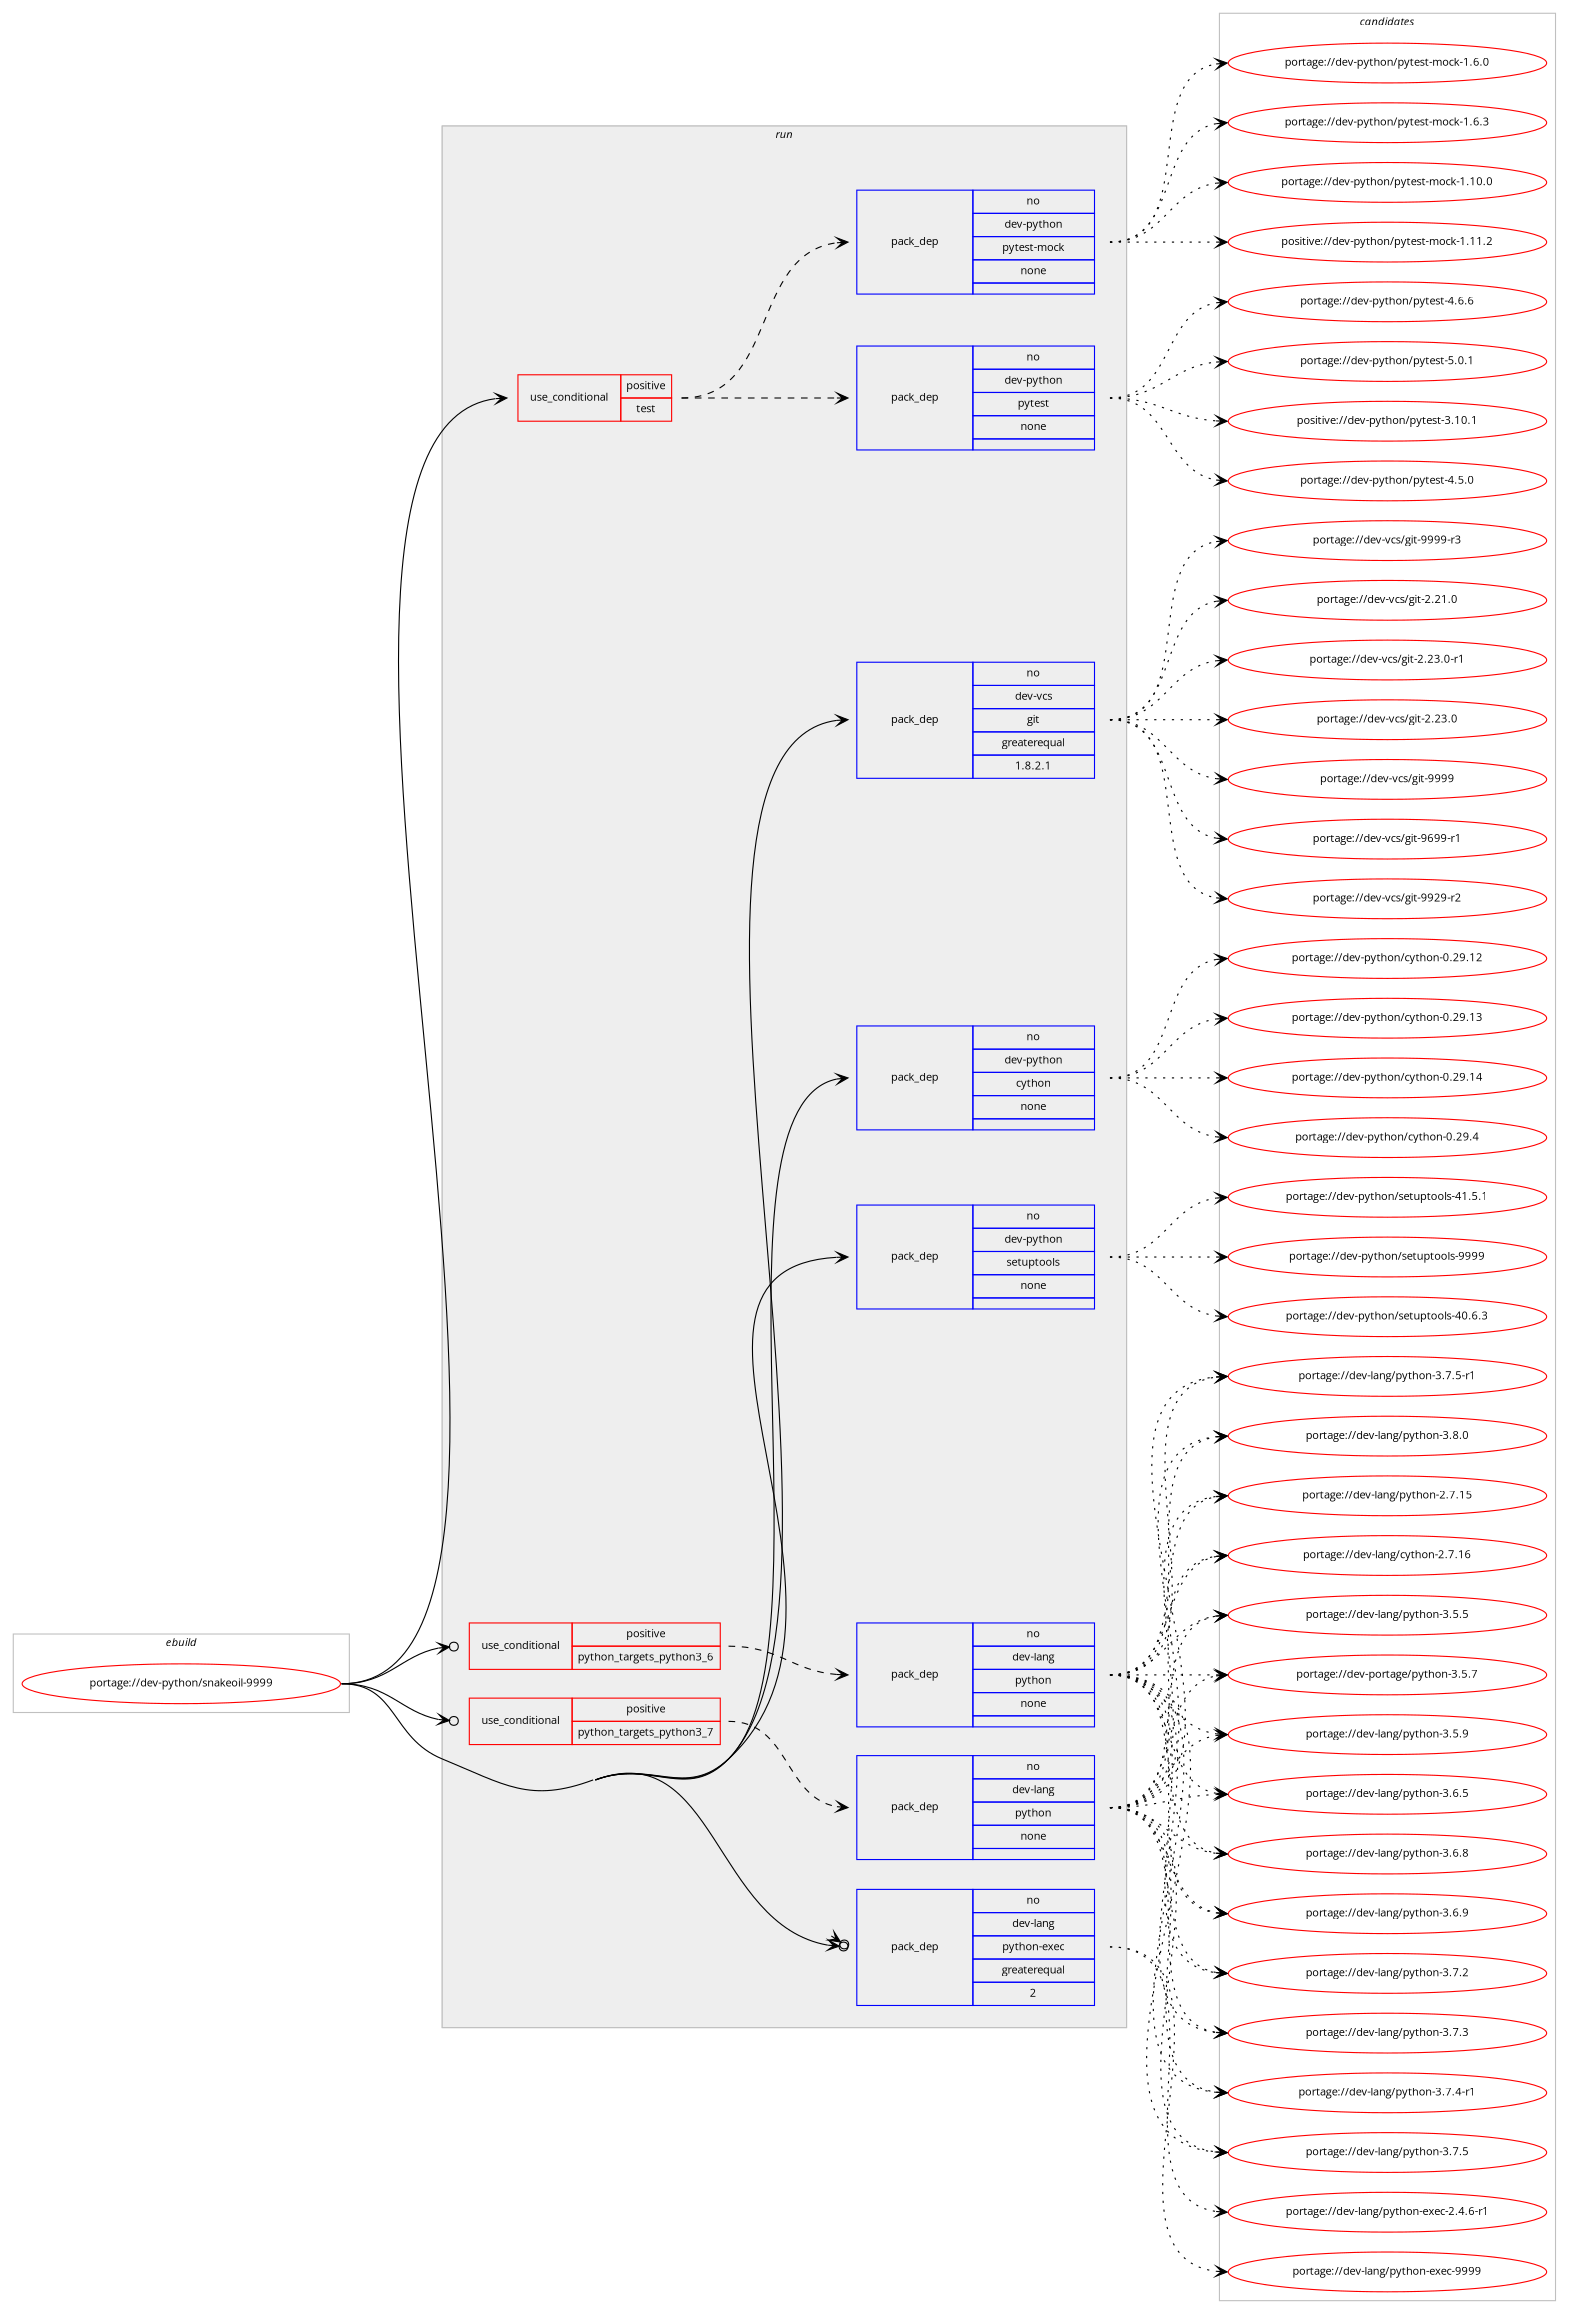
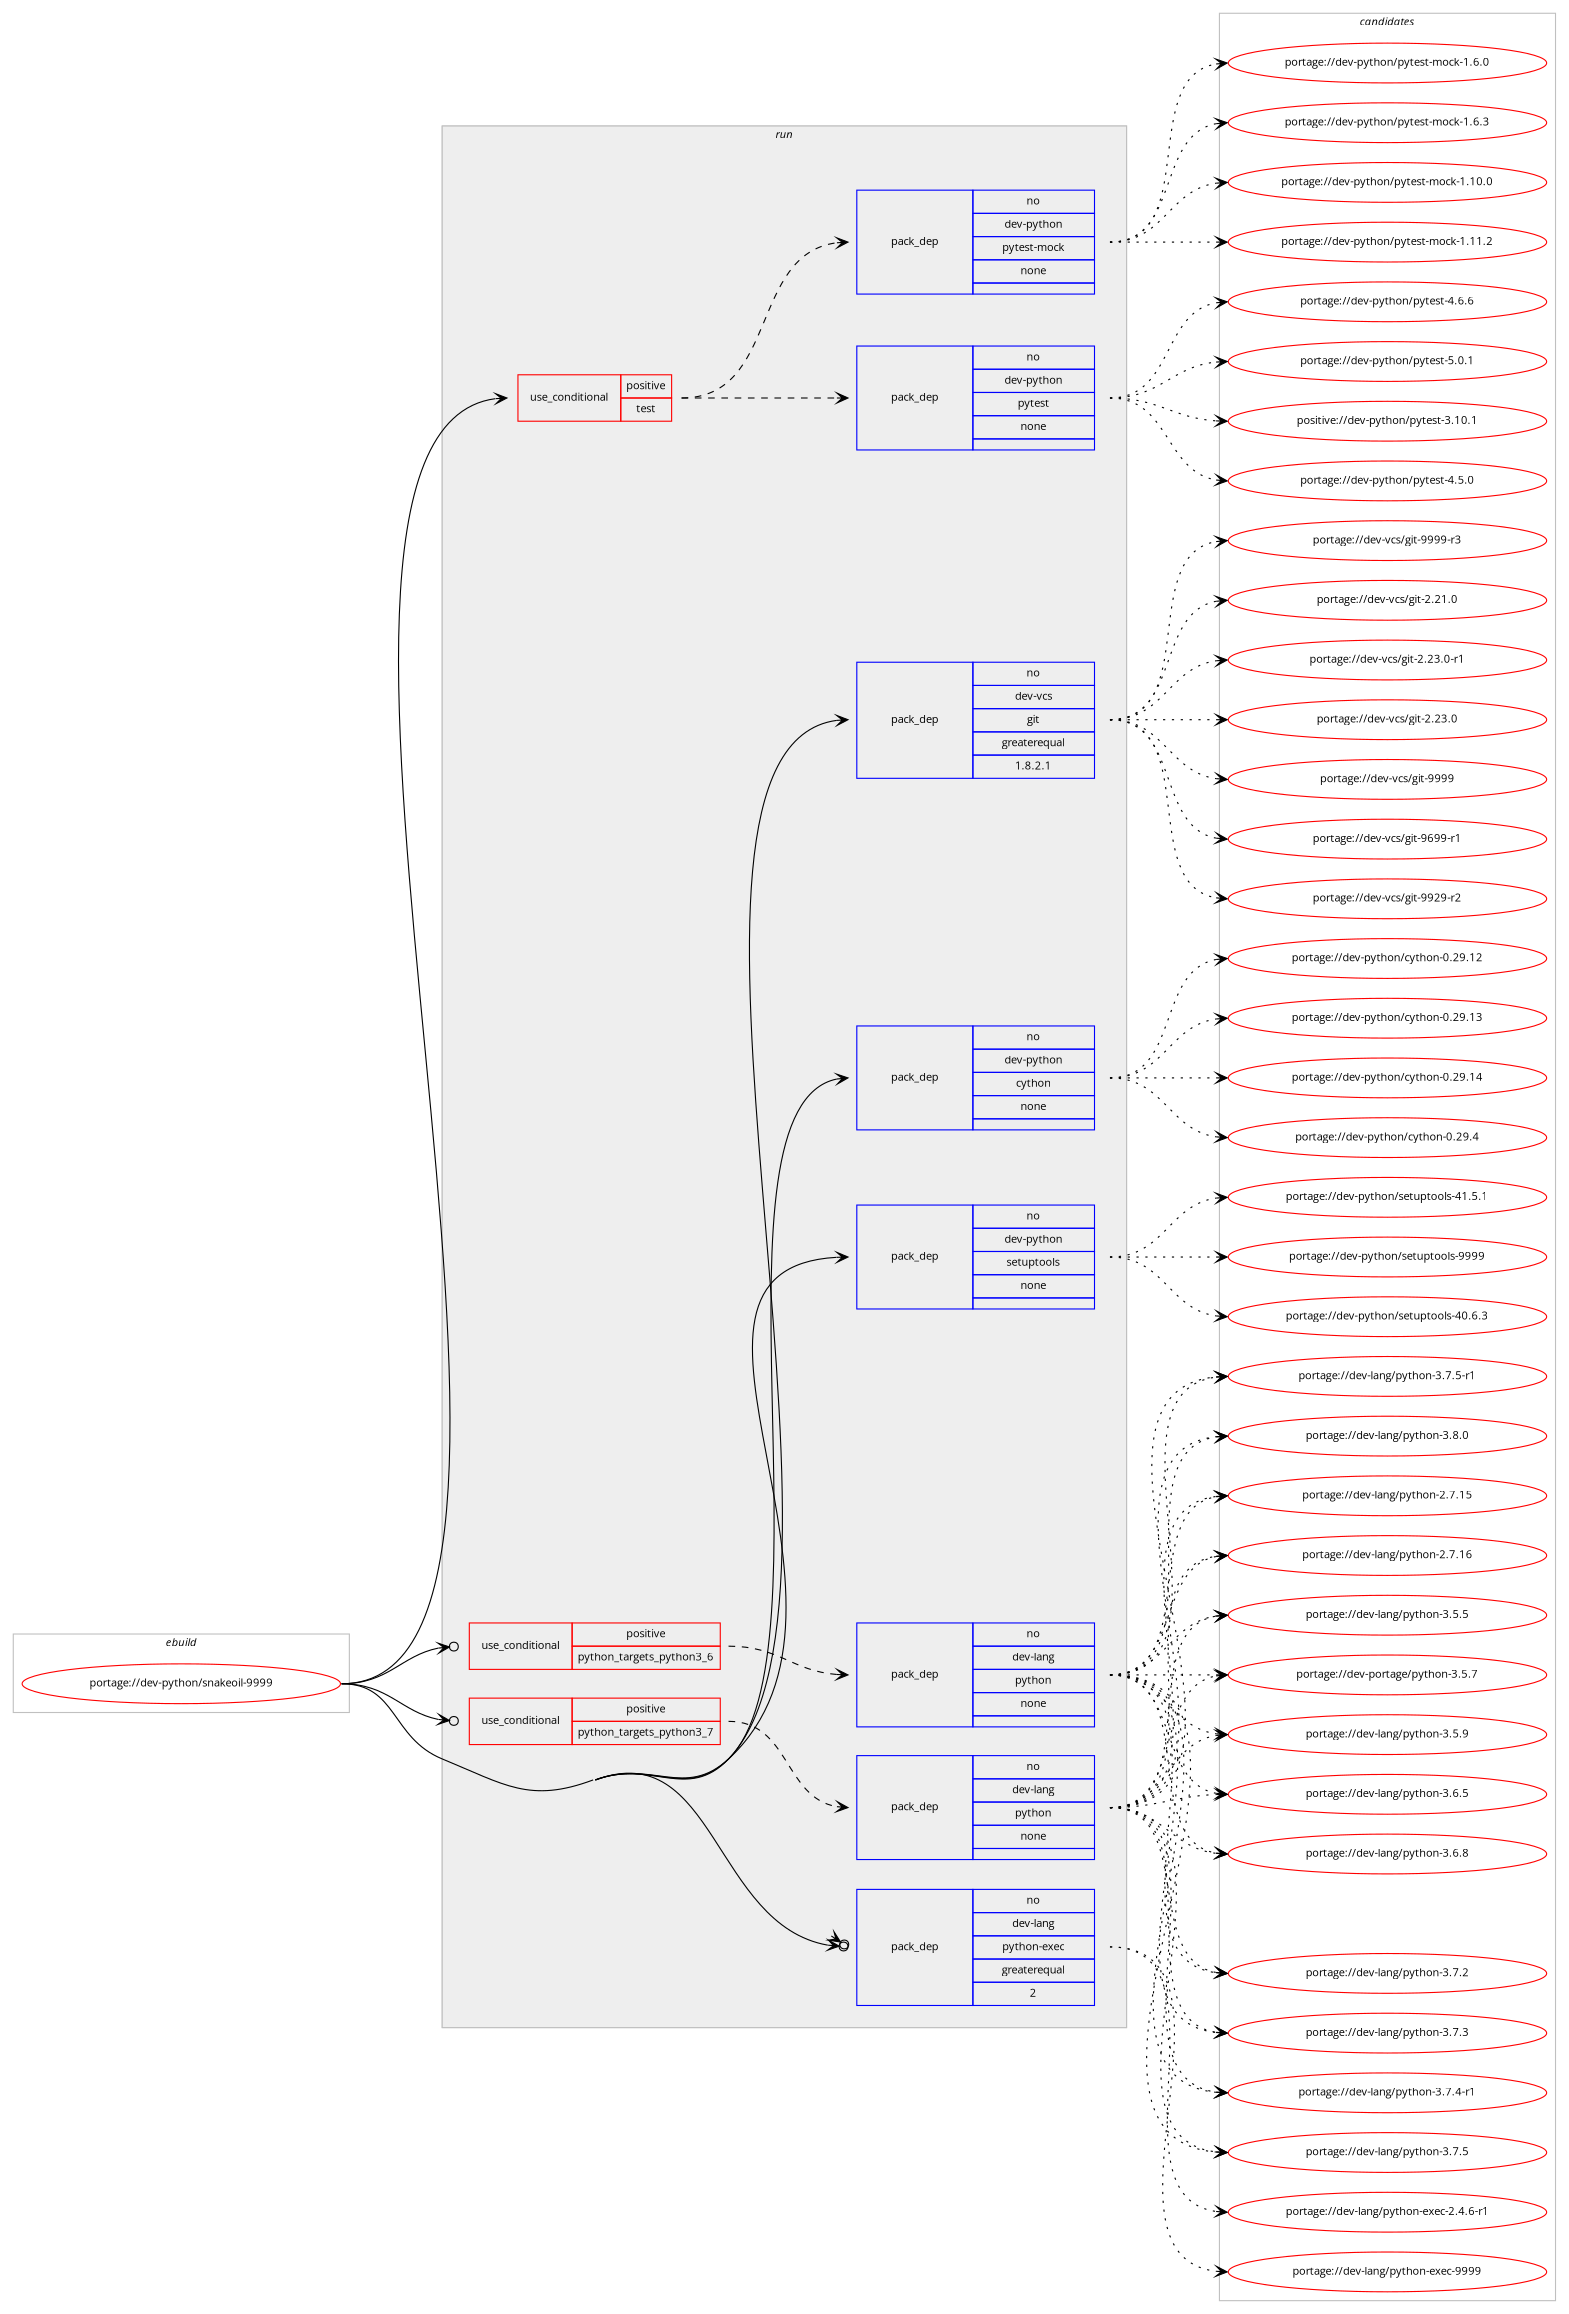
  digraph {
    compound=true
    concentrate=true
    fontname="Open Sans"
    fontsize=10
    newrank=true
    rankdir=LR
    ranksep=1.5
    node [color=red fontname="Open Sans" fontsize=10]
    edge [arrowhead=vee fontname="Open Sans" headport=w style=dotted tailport=e weight=100]
    n1 [label="portage://dev-python/snakeoil-9999" width=4]
    n2 [color=blue label=<<TABLE BORDER="0" CELLBORDER="1" CELLSPACING="0" CELLPADDING="4" WIDTH="220"><TR><TD ROWSPAN="6" CELLPADDING="30">pack_dep</TD></TR><TR><TD WIDTH="110">no</TD></TR><TR><TD>dev-python</TD></TR><TR><TD>pytest</TD></TR><TR><TD>none</TD></TR><TR><TD></TD></TR></TABLE>> shape=none]
    n3 [color=blue label=<<TABLE BORDER="0" CELLBORDER="1" CELLSPACING="0" CELLPADDING="4" WIDTH="220"><TR><TD ROWSPAN="6" CELLPADDING="30">pack_dep</TD></TR><TR><TD WIDTH="110">no</TD></TR><TR><TD>dev-python</TD></TR><TR><TD>pytest-mock</TD></TR><TR><TD>none</TD></TR><TR><TD></TD></TR></TABLE>> shape=none]
    n4 [label=<<TABLE BORDER="0" CELLBORDER="1" CELLSPACING="0" CELLPADDING="4"><TR><TD ROWSPAN="3" CELLPADDING="10">use_conditional</TD></TR><TR><TD>positive</TD></TR><TR><TD>test</TD></TR></TABLE>> shape=none]
    n5 [color=blue label=<<TABLE BORDER="0" CELLBORDER="1" CELLSPACING="0" CELLPADDING="4" WIDTH="220"><TR><TD ROWSPAN="6" CELLPADDING="30">pack_dep</TD></TR><TR><TD WIDTH="110">no</TD></TR><TR><TD>dev-python</TD></TR><TR><TD>cython</TD></TR><TR><TD>none</TD></TR><TR><TD></TD></TR></TABLE>> shape=none]
    n6 [color=blue label=<<TABLE BORDER="0" CELLBORDER="1" CELLSPACING="0" CELLPADDING="4" WIDTH="220"><TR><TD ROWSPAN="6" CELLPADDING="30">pack_dep</TD></TR><TR><TD WIDTH="110">no</TD></TR><TR><TD>dev-python</TD></TR><TR><TD>setuptools</TD></TR><TR><TD>none</TD></TR><TR><TD></TD></TR></TABLE>> shape=none]
    n7 [color=blue label=<<TABLE BORDER="0" CELLBORDER="1" CELLSPACING="0" CELLPADDING="4" WIDTH="220"><TR><TD ROWSPAN="6" CELLPADDING="30">pack_dep</TD></TR><TR><TD WIDTH="110">no</TD></TR><TR><TD>dev-vcs</TD></TR><TR><TD>git</TD></TR><TR><TD>greaterequal</TD></TR><TR><TD>1.8.2.1</TD></TR></TABLE>> shape=none]
    n8 [color=blue label=<<TABLE BORDER="0" CELLBORDER="1" CELLSPACING="0" CELLPADDING="4" WIDTH="220"><TR><TD ROWSPAN="6" CELLPADDING="30">pack_dep</TD></TR><TR><TD WIDTH="110">no</TD></TR><TR><TD>dev-lang</TD></TR><TR><TD>python</TD></TR><TR><TD>none</TD></TR><TR><TD></TD></TR></TABLE>> shape=none]
    n9 [label=<<TABLE BORDER="0" CELLBORDER="1" CELLSPACING="0" CELLPADDING="4"><TR><TD ROWSPAN="3" CELLPADDING="10">use_conditional</TD></TR><TR><TD>positive</TD></TR><TR><TD>python_targets_python3_6</TD></TR></TABLE>> shape=none]
    n10 [color=blue label=<<TABLE BORDER="0" CELLBORDER="1" CELLSPACING="0" CELLPADDING="4" WIDTH="220"><TR><TD ROWSPAN="6" CELLPADDING="30">pack_dep</TD></TR><TR><TD WIDTH="110">no</TD></TR><TR><TD>dev-lang</TD></TR><TR><TD>python</TD></TR><TR><TD>none</TD></TR><TR><TD></TD></TR></TABLE>> shape=none]
    n11 [label=<<TABLE BORDER="0" CELLBORDER="1" CELLSPACING="0" CELLPADDING="4"><TR><TD ROWSPAN="3" CELLPADDING="10">use_conditional</TD></TR><TR><TD>positive</TD></TR><TR><TD>python_targets_python3_7</TD></TR></TABLE>> shape=none]
    n12 [color=blue label=<<TABLE BORDER="0" CELLBORDER="1" CELLSPACING="0" CELLPADDING="4" WIDTH="220"><TR><TD ROWSPAN="6" CELLPADDING="30">pack_dep</TD></TR><TR><TD WIDTH="110">no</TD></TR><TR><TD>dev-lang</TD></TR><TR><TD>python-exec</TD></TR><TR><TD>greaterequal</TD></TR><TR><TD>2</TD></TR></TABLE>> shape=none]
    n13 [label="positive://dev-python/pytest-3.10.1" width=4]
    n14 [label="portage://dev-python/pytest-4.5.0" width=4]
    n15 [label="portage://dev-python/pytest-4.6.6" width=4]
    n16 [label="portage://dev-python/pytest-5.0.1" width=4]
    n17 [label="portage://dev-python/pytest-mock-1.10.0" width=4]
-   n18 [label="positive://dev-python/pytest-mock-1.11.2" width=4]
+   n18 [label="portage://dev-python/pytest-mock-1.11.2" width=4]
    n19 [label="portage://dev-python/pytest-mock-1.6.0" width=4]
    n20 [label="portage://dev-python/pytest-mock-1.6.3" width=4]
    n21 [label="portage://dev-python/cython-0.29.12" width=4]
    n22 [label="portage://dev-python/cython-0.29.13" width=4]
    n23 [label="portage://dev-python/cython-0.29.14" width=4]
    n24 [label="portage://dev-python/cython-0.29.4" width=4]
    n25 [label="portage://dev-python/setuptools-40.6.3" width=4]
    n26 [label="portage://dev-python/setuptools-41.5.1" width=4]
    n27 [label="portage://dev-python/setuptools-9999" width=4]
    n28 [label="portage://dev-vcs/git-2.21.0" width=4]
    n29 [label="portage://dev-vcs/git-2.23.0-r1" width=4]
    n30 [label="portage://dev-vcs/git-2.23.0" width=4]
    n31 [label="portage://dev-vcs/git-9999" width=4]
    n32 [label="portage://dev-vcs/git-9699-r1" width=4]
    n33 [label="portage://dev-vcs/git-9929-r2" width=4]
    n34 [label="portage://dev-vcs/git-9999-r3" width=4]
    n35 [label="portage://dev-lang/python-2.7.15" width=4]
-   n36 [label="portage://dev-lang/cython-2.7.16" width=4]
+   n36 [label="portage://dev-lang/python-2.7.16" width=4]
    n37 [label="portage://dev-lang/python-3.5.5" width=4]
    n38 [label="portage://dev-portage/python-3.5.7" width=4]
    n39 [label="portage://dev-lang/python-3.5.9" width=4]
    n40 [label="portage://dev-lang/python-3.6.5" width=4]
    n41 [label="portage://dev-lang/python-3.6.8" width=4]
-   n42 [label="portage://dev-lang/python-3.6.9" width=4]
    n43 [label="portage://dev-lang/python-3.7.2" width=4]
    n44 [label="portage://dev-lang/python-3.7.3" width=4]
    n45 [label="portage://dev-lang/python-3.7.4-r1" width=4]
    n46 [label="portage://dev-lang/python-3.7.5" width=4]
    n47 [label="portage://dev-lang/python-3.7.5-r1" width=4]
    n48 [label="portage://dev-lang/python-3.8.0" width=4]
    n49 [label="portage://dev-lang/python-exec-2.4.6-r1" width=4]
    n50 [label="portage://dev-lang/python-exec-9999" width=4]
    subgraph cluster_1 {
      color=gray
      label=<<i>ebuild</i>>
      rank=same
      n1
    }
    subgraph cluster_2 {
      color=gray
      label=<<i>dependencies</i>>
      subgraph cluster_3 {
        color=gray
        fillcolor="#eeeeee"
        label=<<i>compile</i>>
        style=filled
        subgraph sub_4 {
          color=gray
          fillcolor="#eeeeee"
          label=<<i>compile</i>>
          style=filled
          n4
          subgraph sub_5 {
            color=gray
            fillcolor="#eeeeee"
            label=<<i>compile</i>>
            style=filled
            n2
          }
          subgraph sub_6 {
            color=gray
            fillcolor="#eeeeee"
            label=<<i>compile</i>>
            style=filled
            n3
          }
        }
        subgraph sub_7 {
          color=gray
          fillcolor="#eeeeee"
          label=<<i>compile</i>>
          style=filled
          n5
        }
        subgraph sub_8 {
          color=gray
          fillcolor="#eeeeee"
          label=<<i>compile</i>>
          style=filled
          n6
        }
        subgraph sub_9 {
          color=gray
          fillcolor="#eeeeee"
          label=<<i>compile</i>>
          style=filled
          n7
        }
      }
      subgraph cluster_10 {
        color=gray
        fillcolor="#eeeeee"
        label=<<i>compile and run</i>>
        style=filled
        subgraph sub_11 {
          color=gray
          fillcolor="#eeeeee"
          label=<<i>compile and run</i>>
          style=filled
          n9
          subgraph sub_12 {
            color=gray
            fillcolor="#eeeeee"
            label=<<i>compile and run</i>>
            style=filled
            n8
          }
        }
        subgraph sub_13 {
          color=gray
          fillcolor="#eeeeee"
          label=<<i>compile and run</i>>
          style=filled
          n11
          subgraph sub_14 {
            color=gray
            fillcolor="#eeeeee"
            label=<<i>compile and run</i>>
            style=filled
            n10
          }
        }
        subgraph sub_15 {
          color=gray
          fillcolor="#eeeeee"
          label=<<i>compile and run</i>>
          style=filled
          n12
        }
      }
      subgraph cluster_16 {
        color=gray
        fillcolor="#eeeeee"
        label=<<i>run</i>>
        style=filled
      }
    }
    subgraph cluster_17 {
      color=gray
      label=<<i>candidates</i>>
      rank=same
      subgraph sub_18 {
        color=black
        label=<<i>candidates</i>>
        nodesep=1
        rank=same
        n13
        n14
        n15
        n16
      }
      subgraph sub_19 {
        color=black
        label=<<i>candidates</i>>
        nodesep=1
        rank=same
        n17
        n18
        n19
        n20
      }
      subgraph sub_20 {
        color=black
        label=<<i>candidates</i>>
        nodesep=1
        rank=same
        n21
        n22
        n23
        n24
      }
      subgraph sub_21 {
        color=black
        label=<<i>candidates</i>>
        nodesep=1
        rank=same
        n25
        n26
        n27
      }
      subgraph sub_22 {
        color=black
        label=<<i>candidates</i>>
        nodesep=1
        rank=same
        n28
        n29
        n30
        n31
        n32
        n33
        n34
      }
      subgraph sub_23 {
        color=black
        label=<<i>candidates</i>>
        nodesep=1
        rank=same
        n35
        n36
        n37
        n38
        n39
        n40
        n41
-       n42
        n43
        n44
        n45
        n46
        n47
        n48
      }
      subgraph sub_24 {
        color=black
        label=<<i>candidates</i>>
        nodesep=1
        rank=same
        n35
        n36
        n37
        n38
        n39
        n40
        n41
-       n42
        n43
        n44
        n45
        n46
        n47
        n48
      }
      subgraph sub_25 {
        color=black
        label=<<i>candidates</i>>
        nodesep=1
        rank=same
        n49
        n50
      }
    }
    n1 -> n4 [style=solid weight=20]
    n1 -> n5 [style=solid weight=20]
    n1 -> n6 [style=solid weight=20]
    n1 -> n7 [style=solid weight=20]
    n1 -> n9 [arrowhead=odotvee style=solid weight=20]
    n1 -> n11 [arrowhead=odotvee style=solid weight=20]
    n1 -> n12 [arrowhead=odotvee style=solid weight=20]
    n2 -> n13
    n2 -> n14
    n2 -> n15
    n2 -> n16
    n3 -> n17
    n3 -> n18
    n3 -> n19
    n3 -> n20
    n4 -> n2 [style=dashed weight=20]
    n4 -> n3 [style=dashed weight=20]
    n5 -> n21
    n5 -> n22
    n5 -> n23
    n5 -> n24
    n6 -> n25
    n6 -> n26
    n6 -> n27
    n7 -> n28
    n7 -> n29
    n7 -> n30
    n7 -> n31
    n7 -> n32
    n7 -> n33
    n7 -> n34
    n8 -> n35
    n8 -> n36
    n8 -> n37
    n8 -> n38
    n8 -> n39
    n8 -> n40
    n8 -> n41
-   n8 -> n42
    n8 -> n43
    n8 -> n44
    n8 -> n45
    n8 -> n46
    n8 -> n47
    n8 -> n48
    n9 -> n8 [style=dashed weight=20]
    n10 -> n35
    n10 -> n36
    n10 -> n37
    n10 -> n38
    n10 -> n39
    n10 -> n40
    n10 -> n41
-   n10 -> n42
    n10 -> n43
    n10 -> n44
    n10 -> n45
    n10 -> n46
    n10 -> n47
    n10 -> n48
    n11 -> n10 [style=dashed weight=20]
    n12 -> n49
    n12 -> n50
  }
